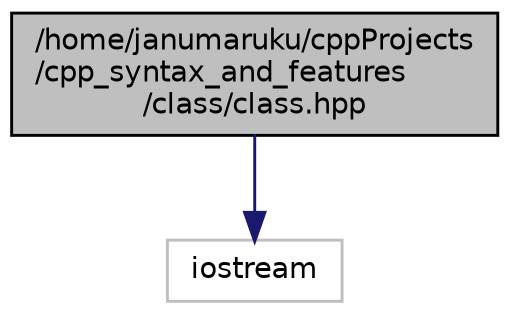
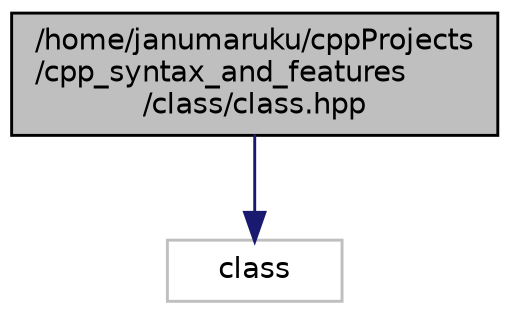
  digraph {
    node [fontname=Helvetica fontsize=10 shape=record style=filled]
    n1 [color=black fillcolor=grey75 fontcolor=black height=0.2 label="/home/janumaruku/cppProjects\l/cpp_syntax_and_features\l/class/class.hpp" width=0.4]
-   n2 [color=grey75 fillcolor=white height=0.2 label=iostream width=0.4]
+   n2 [color=grey75 fillcolor=white height=0.2 label=class width=0.4]
    n1 -> n2 [color=midnightblue fontname=Helvetica fontsize=10 labelfontname=Helvetica labelfontsize=10 style=solid]
  }
